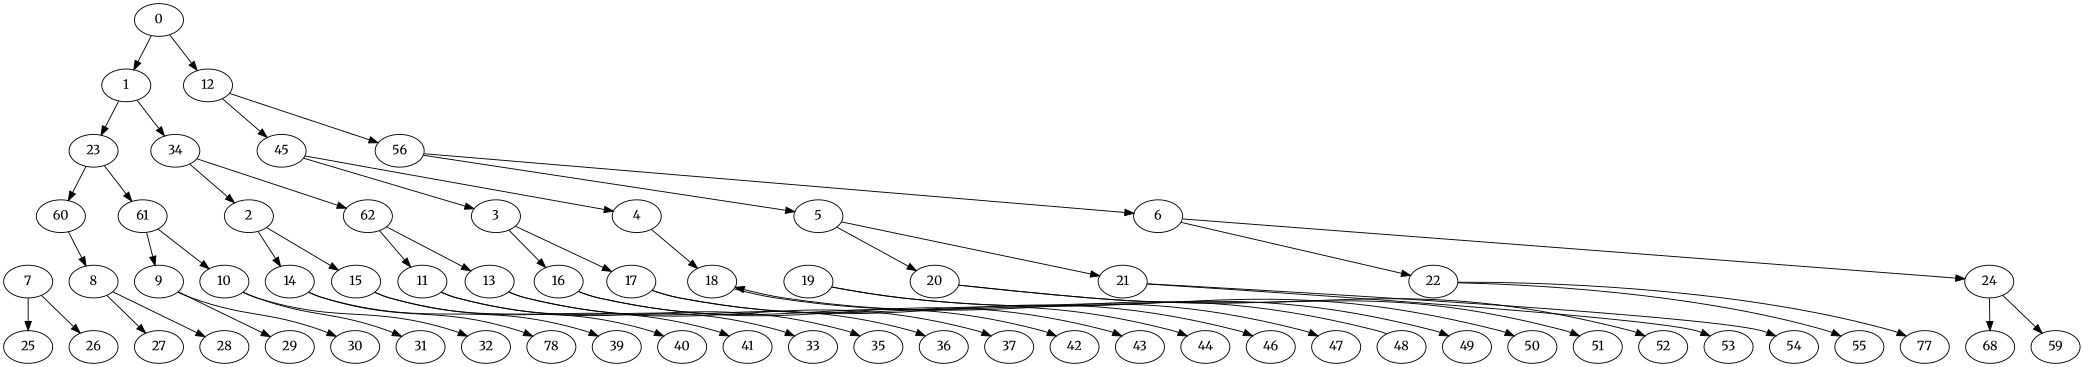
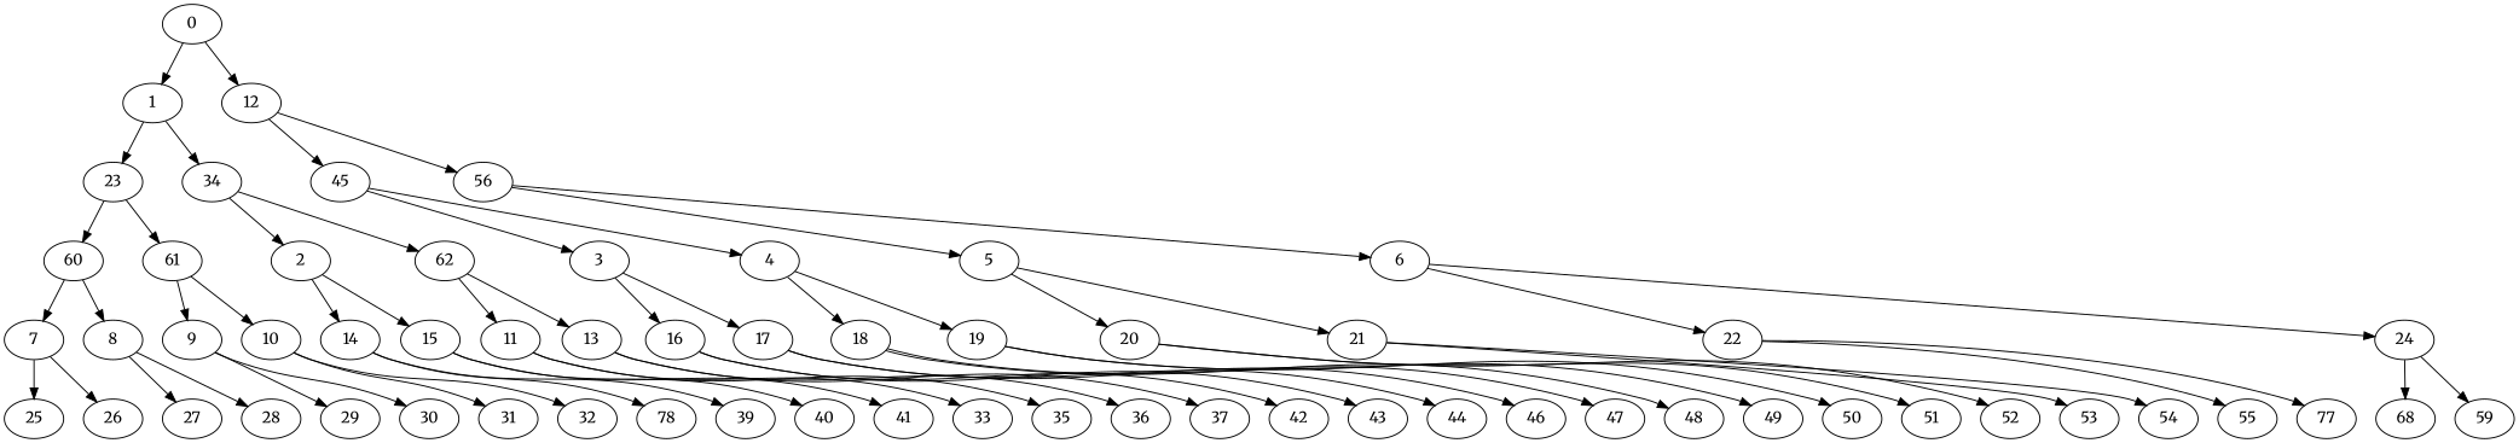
  digraph {
    fontname=Merriweather
    node [fontname=Merriweather]
    edge [fontname=Merriweather weight=0]
    0
    1
    12
    23
    34
    45
    56
    60
    61
    2
    62
    14
    15
    n14 [label=78]
    39
    40
    41
    3
    16
    17
    42
    43
    44
    46
    4
    18
    19
    47
    48
    49
    50
    5
    20
    21
    51
    52
    53
    54
    6
    22
    24
    55
    n43 [label=77]
    n44 [label=68]
    59
    7
    25
    26
    8
    27
    28
    9
    29
    30
    10
    31
    32
    11
    33
    35
    13
    36
    37
    0 -> 1
    0 -> 12
    1 -> 23
    1 -> 34
    12 -> 45
    12 -> 56
    23 -> 60
    23 -> 61
    34 -> 2
    34 -> 62
    45 -> 3
    45 -> 4
    56 -> 5
    56 -> 6
+   60 -> 7
    60 -> 8
    61 -> 9
    61 -> 10
    2 -> 14
    2 -> 15
    62 -> 11
    62 -> 13
    14 -> n14
    14 -> 39
    15 -> 40
    15 -> 41
    3 -> 16
    3 -> 17
    16 -> 42
    16 -> 43
    17 -> 44
    17 -> 46
    4 -> 18
+   4 -> 19
    18 -> 47
-   48 -> 18
+   18 -> 48
    19 -> 49
    19 -> 50
    5 -> 20
    5 -> 21
    20 -> 51
    20 -> 52
    21 -> 53
    21 -> 54
    6 -> 22
    6 -> 24
    22 -> 55
    22 -> n43
    24 -> n44
    24 -> 59
    7 -> 25
    7 -> 26
    8 -> 27
    8 -> 28
    9 -> 29
    9 -> 30
    10 -> 31
    10 -> 32
    11 -> 33
    11 -> 35
    13 -> 36
    13 -> 37
  }
